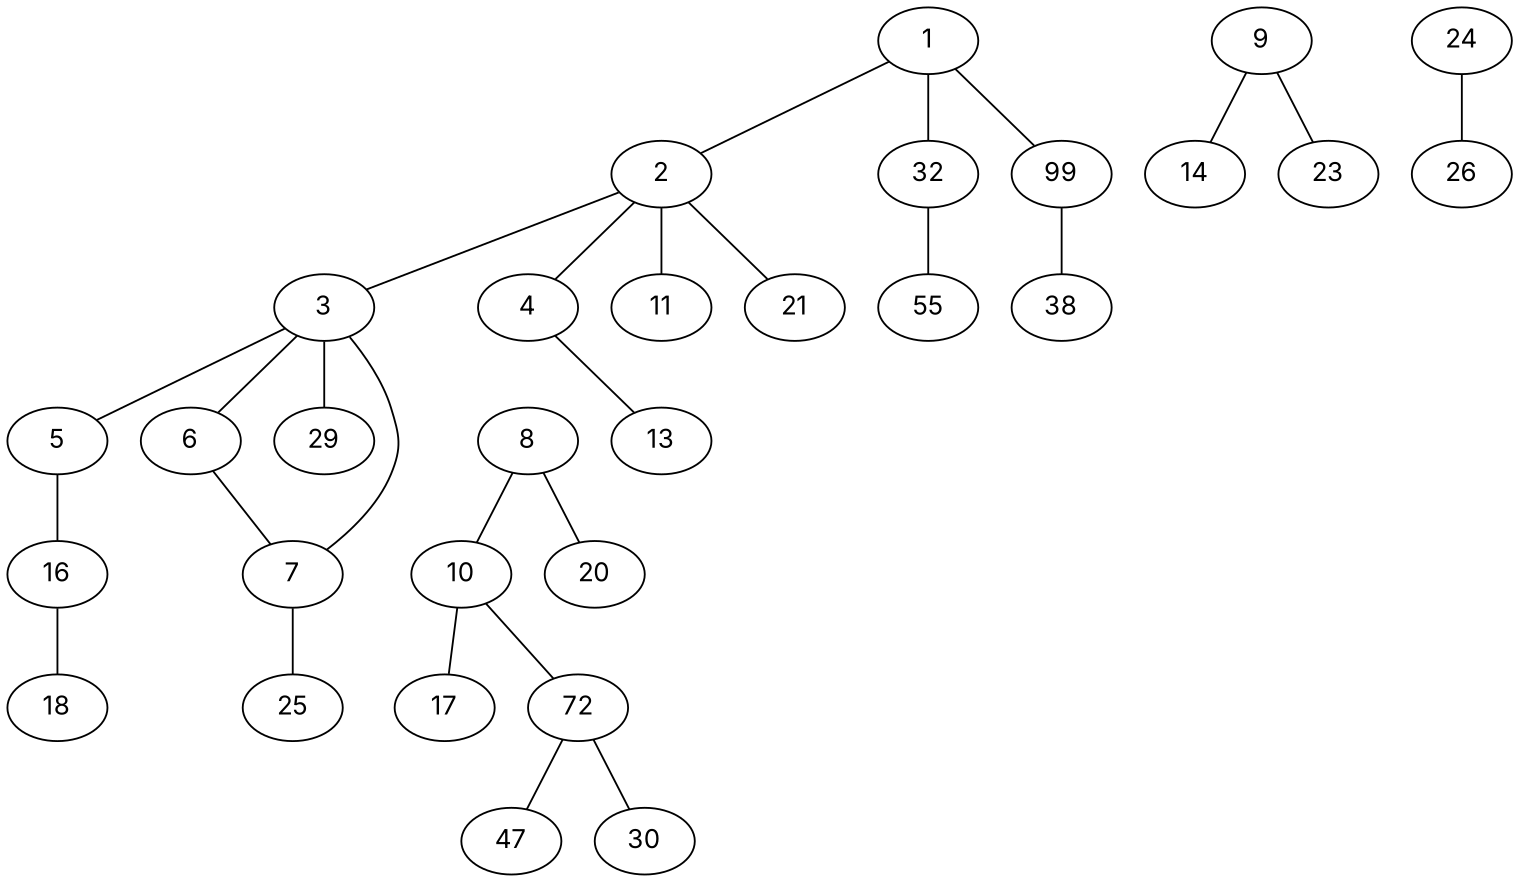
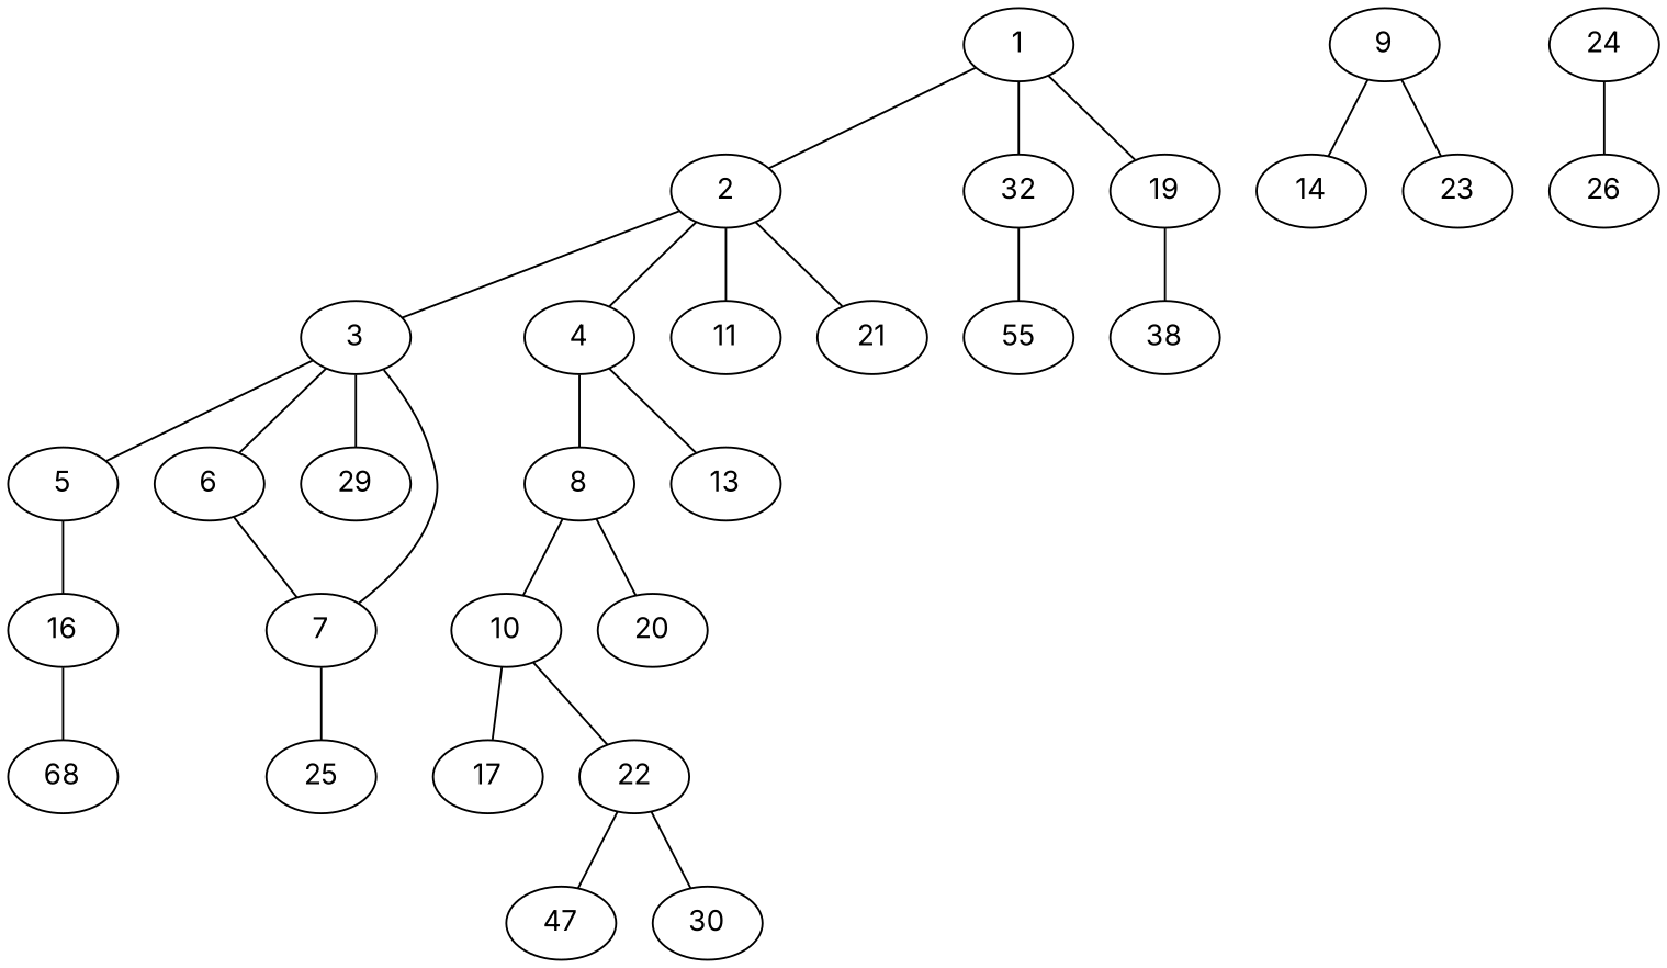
  graph {
    fontname=Inter
    node [fontname=Inter]
    edge [fontname=Inter]
    1
    2
    n3 [label=32]
-   19 [label=99]
+   19
    3
    4
    11
    21
    n9 [label=55]
    n10 [label=38]
    5
    6
    29
    7
    8
    13
    16
    9
    14
    23
    10
    20
-   18
+   18 [label=68]
    25
    17
-   22 [label=72]
+   22
    24
    26
    n29 [label=47]
    30
    1 -- 2
    1 -- n3
    1 -- 19
    2 -- 3
    2 -- 4
    2 -- 11
    2 -- 21
    n3 -- n9
    19 -- n10
    3 -- 5
    3 -- 6
    3 -- 29
    3 -- 7
+   4 -- 8
    4 -- 13
    5 -- 16
    6 -- 7
    7 -- 25
    8 -- 10
    8 -- 20
    16 -- 18
    9 -- 14
    9 -- 23
    10 -- 17
    10 -- 22
    22 -- n29
    22 -- 30
    24 -- 26
  }
